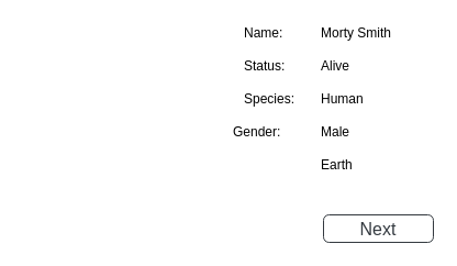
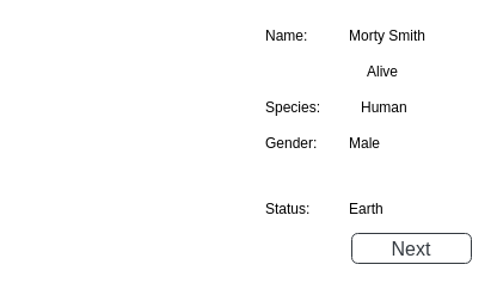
  <mxCell id="0" />
  <mxCell id="1" parent="0" />
  <mxCell id="2" value="" style="shape=image;verticalLabelPosition=bottom;labelBackgroundColor=#ffffff;verticalAlign=top;aspect=fixed;imageAspect=0;image=https://rickandmortyapi.com/api/character/avatar/2.jpeg;" vertex="1" parent="1"><mxGeometry x="20" y="20" width="160" height="160" as="geometry" /></mxCell>
  <mxCell id="3" value="Name:" style="text;html=1;strokeColor=none;fillColor=none;align=left;verticalAlign=middle;whiteSpace=wrap;rounded=0;" vertex="1" parent="1"><mxGeometry x="220" y="20" width="40" height="20" as="geometry" /></mxCell>
  <mxCell id="4" value="Morty Smith" style="text;html=1;strokeColor=none;fillColor=none;align=left;verticalAlign=middle;whiteSpace=wrap;rounded=0;" vertex="1" parent="1"><mxGeometry x="290" y="20" width="100" height="20" as="geometry" /></mxCell>
- <mxCell id="5" value="Status:" style="text;html=1;strokeColor=none;fillColor=none;align=left;verticalAlign=middle;whiteSpace=wrap;rounded=0;" vertex="1" parent="1"><mxGeometry x="220" y="50" width="40" height="20" as="geometry" /></mxCell>
- <mxCell id="6" value="Alive" style="text;html=1;strokeColor=none;fillColor=none;align=left;verticalAlign=middle;whiteSpace=wrap;rounded=0;" vertex="1" parent="1"><mxGeometry x="290" y="50" width="100" height="20" as="geometry" /></mxCell>
+ <mxCell id="5" value="Status:" style="text;html=1;strokeColor=none;fillColor=none;align=left;verticalAlign=middle;whiteSpace=wrap;rounded=0;" vertex="1" parent="1"><mxGeometry x="220" y="165" width="40" height="20" as="geometry" /></mxCell>
+ <mxCell id="6" value="Alive" style="text;html=1;strokeColor=none;fillColor=none;align=left;verticalAlign=middle;whiteSpace=wrap;rounded=0;" vertex="1" parent="1"><mxGeometry x="305" y="50" width="100" height="20" as="geometry" /></mxCell>
  <mxCell id="7" value="Species:" style="text;html=1;strokeColor=none;fillColor=none;align=left;verticalAlign=middle;whiteSpace=wrap;rounded=0;" vertex="1" parent="1"><mxGeometry x="220" y="80" width="50" height="20" as="geometry" /></mxCell>
- <mxCell id="8" value="Human" style="text;html=1;strokeColor=none;fillColor=none;align=left;verticalAlign=middle;whiteSpace=wrap;rounded=0;" vertex="1" parent="1"><mxGeometry x="290" y="80" width="100" height="20" as="geometry" /></mxCell>
- <mxCell id="9" value="Gender:" style="text;html=1;strokeColor=none;fillColor=none;align=left;verticalAlign=middle;whiteSpace=wrap;rounded=0;" vertex="1" parent="1"><mxGeometry x="210" y="110" width="50" height="20" as="geometry" /></mxCell>
+ <mxCell id="8" value="Human" style="text;html=1;strokeColor=none;fillColor=none;align=left;verticalAlign=middle;whiteSpace=wrap;rounded=0;" vertex="1" parent="1"><mxGeometry x="300" y="80" width="100" height="20" as="geometry" /></mxCell>
+ <mxCell id="9" value="Gender:" style="text;html=1;strokeColor=none;fillColor=none;align=left;verticalAlign=middle;whiteSpace=wrap;rounded=0;" vertex="1" parent="1"><mxGeometry x="220" y="110" width="50" height="20" as="geometry" /></mxCell>
  <mxCell id="10" value="Male" style="text;html=1;strokeColor=none;fillColor=none;align=left;verticalAlign=middle;whiteSpace=wrap;rounded=0;" vertex="1" parent="1"><mxGeometry x="290" y="110" width="100" height="20" as="geometry" /></mxCell>
- <mxCell id="11" value="Earth&lt;br&gt;" style="text;html=1;strokeColor=none;fillColor=none;align=left;verticalAlign=middle;whiteSpace=wrap;rounded=0;" vertex="1" parent="1"><mxGeometry x="290" y="140" width="100" height="20" as="geometry" /></mxCell>
+ <mxCell id="11" value="Earth&lt;br&gt;" style="text;html=1;strokeColor=none;fillColor=none;align=left;verticalAlign=middle;whiteSpace=wrap;rounded=0;" vertex="1" parent="1"><mxGeometry x="290" y="165" width="100" height="20" as="geometry" /></mxCell>
  <mxCell id="12" value="Next" style="html=1;shadow=0;dashed=0;shape=mxgraph.bootstrap.rrect;rSize=5;strokeColor=#343A40;strokeWidth=1;fillColor=none;fontColor=#343A40;whiteSpace=wrap;align=center;verticalAlign=middle;spacingLeft=0;fontStyle=0;fontSize=16;spacing=5;" vertex="1" parent="1"><mxGeometry x="294" y="195" width="100" height="25" as="geometry" /></mxCell>
